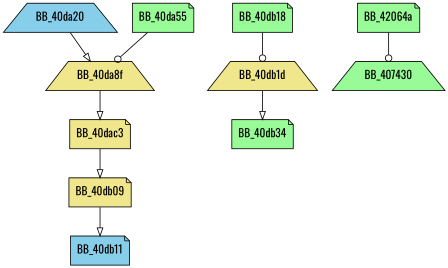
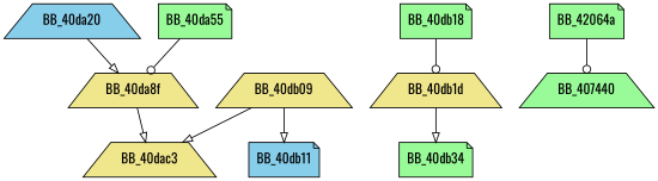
  digraph {
    fontname=Oswald
    node [fillcolor=palegreen fontname=Oswald shape=trapezium style=filled]
    edge [arrowhead=onormal fontname=Oswald]
    BB_40da20 [fillcolor=skyblue]
    BB_40da8f [fillcolor=khaki]
    BB_40da55 [shape=note]
-   BB_40dac3 [fillcolor=khaki shape=note]
-   BB_40db09 [fillcolor=khaki shape=note]
+   BB_40dac3 [fillcolor=khaki]
+   BB_40db09 [fillcolor=khaki]
    BB_40db11 [fillcolor=skyblue shape=note]
    BB_40db1d [fillcolor=khaki]
    BB_40db18 [shape=note]
    BB_40db34 [shape=note]
-   BB_407430
+   BB_407430 [label=BB_407440]
    BB_42064a [shape=note]
    BB_40da20 -> BB_40da8f
    BB_40da8f -> BB_40dac3
    BB_40da55 -> BB_40da8f [arrowhead=odot]
-   BB_40dac3 -> BB_40db09
+   BB_40db09 -> BB_40dac3
    BB_40db09 -> BB_40db11
    BB_40db1d -> BB_40db34
    BB_40db18 -> BB_40db1d [arrowhead=odot]
    BB_42064a -> BB_407430 [arrowhead=odot]
  }
